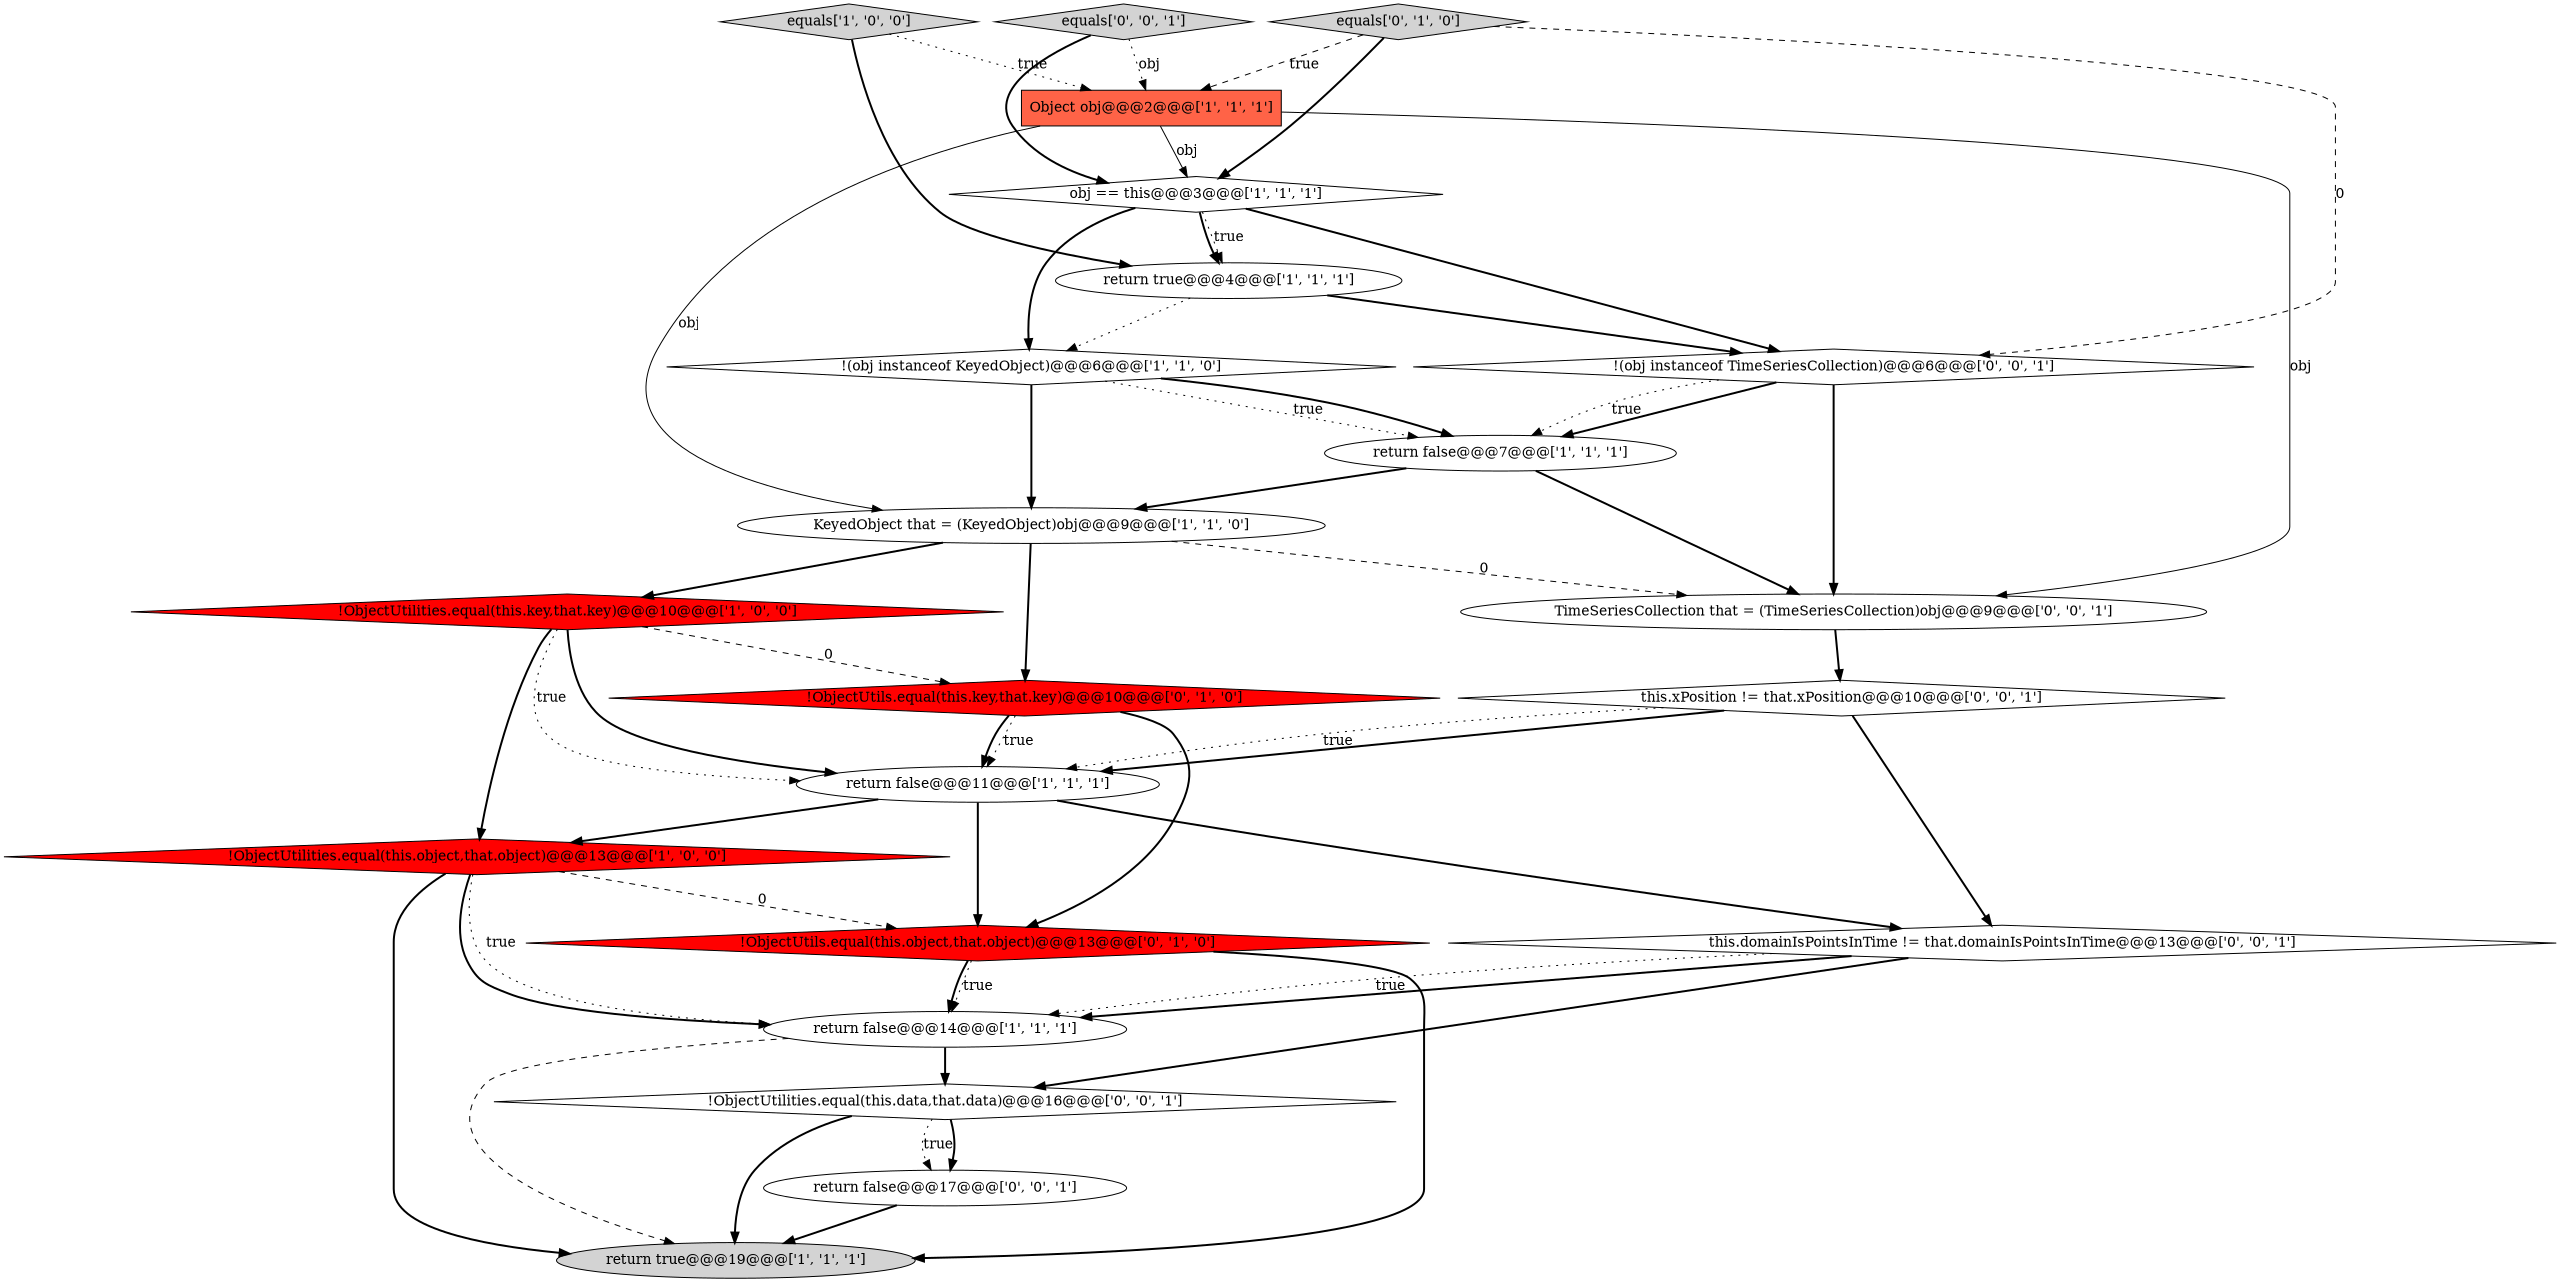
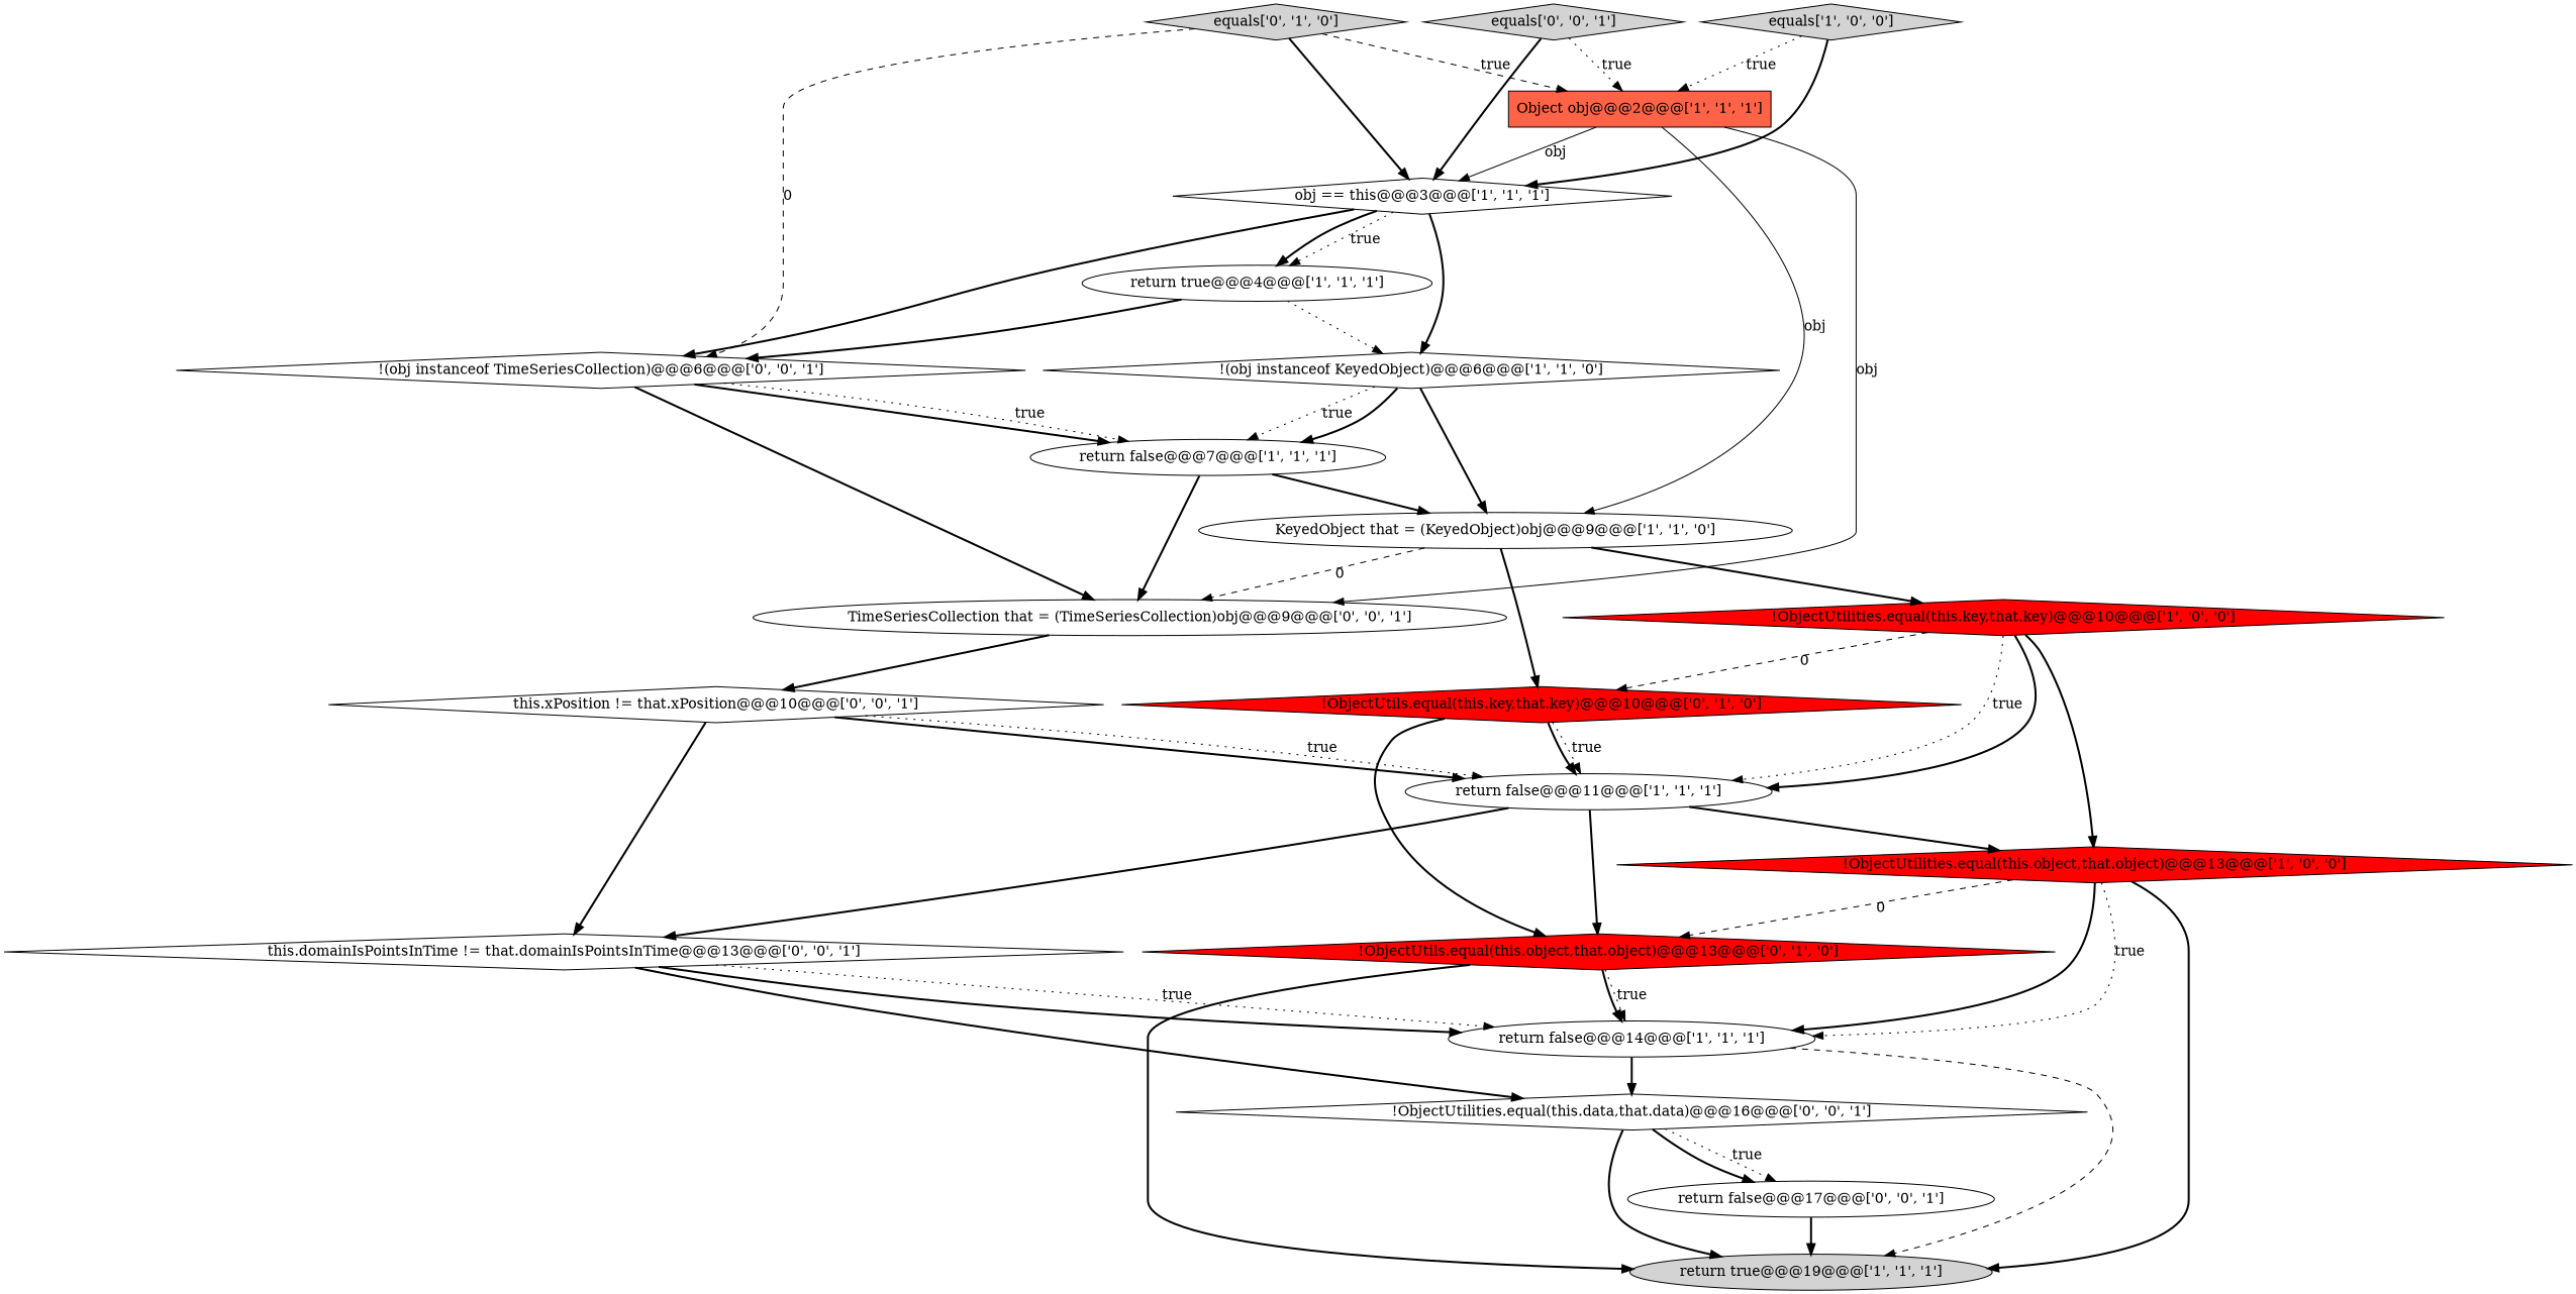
  digraph {
    node [fillcolor=white shape=diamond style=filled]
    edge [style=bold]
    n1 [fillcolor=red label="!ObjectUtils.equal(this.key,that.key)@@@10@@@['0', '1', '0']"]
    n2 [fillcolor=red label="!ObjectUtils.equal(this.object,that.object)@@@13@@@['0', '1', '0']"]
    n3 [label="return false@@@11@@@['1', '1', '1']" shape=ellipse]
    n4 [fillcolor=lightgray label="return true@@@19@@@['1', '1', '1']" shape=ellipse]
    n5 [label="return false@@@14@@@['1', '1', '1']" shape=ellipse]
    n6 [fillcolor=red label="!ObjectUtilities.equal(this.object,that.object)@@@13@@@['1', '0', '0']"]
    n7 [label="this.domainIsPointsInTime != that.domainIsPointsInTime@@@13@@@['0', '0', '1']"]
    n8 [label="!ObjectUtilities.equal(this.data,that.data)@@@16@@@['0', '0', '1']"]
    n9 [fillcolor=tomato label="Object obj@@@2@@@['1', '1', '1']" shape=box]
    n10 [label="obj == this@@@3@@@['1', '1', '1']"]
    n11 [label="KeyedObject that = (KeyedObject)obj@@@9@@@['1', '1', '0']" shape=ellipse]
    n12 [label="TimeSeriesCollection that = (TimeSeriesCollection)obj@@@9@@@['0', '0', '1']" shape=ellipse]
    n13 [label="!(obj instanceof KeyedObject)@@@6@@@['1', '1', '0']"]
    n14 [label="!(obj instanceof TimeSeriesCollection)@@@6@@@['0', '0', '1']"]
    n15 [label="return true@@@4@@@['1', '1', '1']" shape=ellipse]
    n16 [fillcolor=red label="!ObjectUtilities.equal(this.key,that.key)@@@10@@@['1', '0', '0']"]
    n17 [label="this.xPosition != that.xPosition@@@10@@@['0', '0', '1']"]
    n18 [label="return false@@@17@@@['0', '0', '1']" shape=ellipse]
    n19 [label="return false@@@7@@@['1', '1', '1']" shape=ellipse]
    n20 [fillcolor=lightgray label="equals['1', '0', '0']"]
    n21 [fillcolor=lightgray label="equals['0', '0', '1']"]
    n22 [fillcolor=lightgray label="equals['0', '1', '0']"]
    n1 -> n2
    n1 -> n3
    n1 -> n3 [label=true style=dotted]
    n2 -> n4
    n2 -> n5
    n2 -> n5 [label=true style=dotted]
    n3 -> n2
    n3 -> n6
    n3 -> n7
    n5 -> n4 [style=dashed]
    n5 -> n8
    n6 -> n2 [label=0 style=dashed]
    n6 -> n4
    n6 -> n5 [label=true style=dotted]
    n6 -> n5
    n7 -> n5
    n7 -> n5 [label=true style=dotted]
    n7 -> n8
    n8 -> n4
    n8 -> n18 [label=true style=dotted]
    n8 -> n18
    n9 -> n10 [label=obj style=solid]
    n9 -> n11 [label=obj style=solid]
    n9 -> n12 [label=obj style=solid]
    n10 -> n13
    n10 -> n14
    n10 -> n15 [label=true style=dotted]
    n10 -> n15
    n11 -> n1
    n11 -> n12 [label=0 style=dashed]
    n11 -> n16
    n12 -> n17
    n13 -> n11
    n13 -> n19 [label=true style=dotted]
    n13 -> n19
    n14 -> n12
    n14 -> n19
    n14 -> n19 [label=true style=dotted]
    n15 -> n13 [style=dotted]
    n15 -> n14
    n16 -> n1 [label=0 style=dashed]
    n16 -> n3 [label=true style=dotted]
    n16 -> n3
    n16 -> n6
    n17 -> n3
    n17 -> n3 [label=true style=dotted]
    n17 -> n7
    n18 -> n4
    n19 -> n11
    n19 -> n12
    n20 -> n9 [label=true style=dotted]
-   n20 -> n15
-   n21 -> n9 [label=obj style=dotted]
+   n20 -> n10
+   n21 -> n9 [label=true style=dotted]
    n21 -> n10
    n22 -> n9 [label=true style=dashed]
    n22 -> n10
    n22 -> n14 [label=0 style=dashed]
  }
